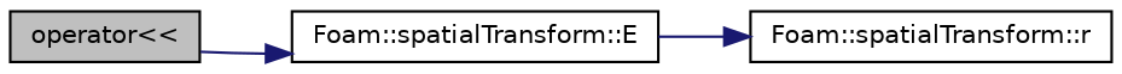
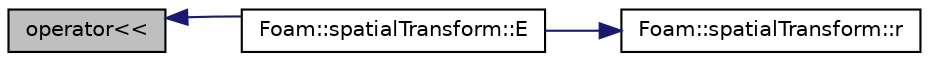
  digraph {
    rankdir=LR
    node [color=black fontname=Helvetica fontsize=10 shape=record]
    edge [color=midnightblue fontname=Helvetica fontsize=10 labelfontname=Helvetica labelfontsize=10 style=solid]
    n1 [fillcolor=grey75 fontcolor=black height=0.2 label="operator\<\<" style=filled width=0.4]
    n2 [height=0.2 label="Foam::spatialTransform::E" width=0.4]
    n3 [height=0.2 label="Foam::spatialTransform::r" width=0.4]
-   n1 -> n2
+   n2 -> n1
    n2 -> n3
  }
